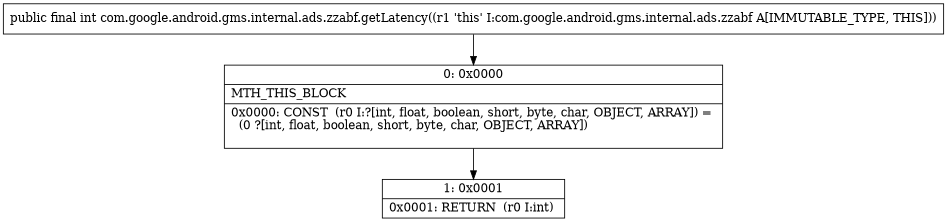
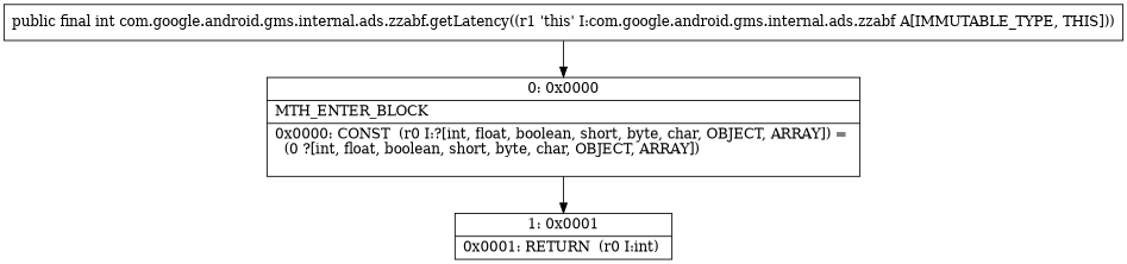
  digraph {
    node [shape=record]
-   n1 [label="{0\:\ 0x0000|MTH_THIS_BLOCK\l|0x0000: CONST  (r0 I:?[int, float, boolean, short, byte, char, OBJECT, ARRAY]) = \l  (0 ?[int, float, boolean, short, byte, char, OBJECT, ARRAY])\l \l}"]
+   n1 [label="{0\:\ 0x0000|MTH_ENTER_BLOCK\l|0x0000: CONST  (r0 I:?[int, float, boolean, short, byte, char, OBJECT, ARRAY]) = \l  (0 ?[int, float, boolean, short, byte, char, OBJECT, ARRAY])\l \l}"]
    n2 [label="{1\:\ 0x0001|0x0001: RETURN  (r0 I:int) \l}"]
    n3 [label="{public final int com.google.android.gms.internal.ads.zzabf.getLatency((r1 'this' I:com.google.android.gms.internal.ads.zzabf A[IMMUTABLE_TYPE, THIS])) }"]
    n1 -> n2
    n3 -> n1
  }
